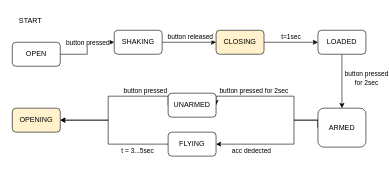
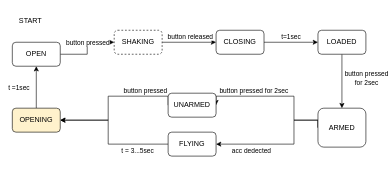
  <mxCell id="0" />
  <mxCell id="1" parent="0" />
  <mxCell id="2" style="edgeStyle=orthogonalEdgeStyle;rounded=0;orthogonalLoop=1;jettySize=auto;html=1;exitX=1;exitY=0.5;exitDx=0;exitDy=0;" edge="1" parent="1" source="4" target="7"><mxGeometry relative="1" as="geometry"><mxPoint x="250" y="80" as="targetPoint" /></mxGeometry></mxCell>
  <mxCell id="3" value="button pressed" style="edgeLabel;html=1;align=center;verticalAlign=middle;resizable=0;points=[];" vertex="1" connectable="0" parent="2"><mxGeometry x="0.006" relative="1" as="geometry"><mxPoint y="-10" as="offset" /></mxGeometry></mxCell>
  <mxCell id="4" value="OPEN" style="rounded=1;whiteSpace=wrap;html=1;" vertex="1" parent="1"><mxGeometry x="20" y="70" width="80" height="40" as="geometry" /></mxCell>
  <mxCell id="5" style="edgeStyle=orthogonalEdgeStyle;rounded=0;orthogonalLoop=1;jettySize=auto;html=1;exitX=1;exitY=0.5;exitDx=0;exitDy=0;" edge="1" parent="1" source="7" target="10"><mxGeometry relative="1" as="geometry" /></mxCell>
  <mxCell id="6" value="button released" style="edgeLabel;html=1;align=center;verticalAlign=middle;resizable=0;points=[];" vertex="1" connectable="0" parent="5"><mxGeometry x="0.018" relative="1" as="geometry"><mxPoint y="-10" as="offset" /></mxGeometry></mxCell>
- <mxCell id="7" value="SHAKING" style="rounded=1;whiteSpace=wrap;html=1;" vertex="1" parent="1"><mxGeometry x="190" y="50" width="80" height="40" as="geometry" /></mxCell>
+ <mxCell id="7" value="SHAKING" style="rounded=1;whiteSpace=wrap;html=1;dashed=1;" vertex="1" parent="1"><mxGeometry x="190" y="50" width="80" height="40" as="geometry" /></mxCell>
  <mxCell id="8" style="edgeStyle=orthogonalEdgeStyle;rounded=0;orthogonalLoop=1;jettySize=auto;html=1;exitX=1;exitY=0.5;exitDx=0;exitDy=0;" edge="1" parent="1" source="10" target="13"><mxGeometry relative="1" as="geometry" /></mxCell>
  <mxCell id="9" value="t=1sec" style="edgeLabel;html=1;align=center;verticalAlign=middle;resizable=0;points=[];" vertex="1" connectable="0" parent="8"><mxGeometry x="-0.02" y="2" relative="1" as="geometry"><mxPoint y="-8" as="offset" /></mxGeometry></mxCell>
- <mxCell id="10" value="CLOSING" style="rounded=1;whiteSpace=wrap;html=1;fillColor=#fff2cc;" vertex="1" parent="1"><mxGeometry x="360" y="50" width="80" height="40" as="geometry" /></mxCell>
+ <mxCell id="10" value="CLOSING" style="rounded=1;whiteSpace=wrap;html=1;" vertex="1" parent="1"><mxGeometry x="360" y="50" width="80" height="40" as="geometry" /></mxCell>
  <mxCell id="11" style="edgeStyle=orthogonalEdgeStyle;rounded=0;orthogonalLoop=1;jettySize=auto;html=1;exitX=0.5;exitY=1;exitDx=0;exitDy=0;entryX=0.5;entryY=0;entryDx=0;entryDy=0;" edge="1" parent="1" source="13" target="18"><mxGeometry relative="1" as="geometry" /></mxCell>
  <mxCell id="12" value="button pressed&lt;br&gt;for 2sec" style="edgeLabel;html=1;align=center;verticalAlign=middle;resizable=0;points=[];" vertex="1" connectable="0" parent="11"><mxGeometry x="-0.195" y="-2" relative="1" as="geometry"><mxPoint x="42" y="3" as="offset" /></mxGeometry></mxCell>
  <mxCell id="13" value="LOADED" style="rounded=1;whiteSpace=wrap;html=1;" vertex="1" parent="1"><mxGeometry x="530" y="50" width="80" height="40" as="geometry" /></mxCell>
  <mxCell id="14" style="edgeStyle=orthogonalEdgeStyle;rounded=0;orthogonalLoop=1;jettySize=auto;html=1;exitX=0;exitY=0.5;exitDx=0;exitDy=0;entryX=1;entryY=0.5;entryDx=0;entryDy=0;" edge="1" parent="1" source="18" target="21"><mxGeometry relative="1" as="geometry"><Array as="points"><mxPoint x="490" y="200" /><mxPoint x="490" y="160" /></Array></mxGeometry></mxCell>
  <mxCell id="15" value="button pressed for 2sec" style="edgeLabel;html=1;align=center;verticalAlign=middle;resizable=0;points=[];" vertex="1" connectable="0" parent="14"><mxGeometry x="0.428" relative="1" as="geometry"><mxPoint x="10" y="-10" as="offset" /></mxGeometry></mxCell>
  <mxCell id="16" style="edgeStyle=orthogonalEdgeStyle;rounded=0;orthogonalLoop=1;jettySize=auto;html=1;exitX=0;exitY=0.5;exitDx=0;exitDy=0;entryX=1;entryY=0.5;entryDx=0;entryDy=0;" edge="1" parent="1" source="18" target="24"><mxGeometry relative="1" as="geometry"><Array as="points"><mxPoint x="490" y="200" /><mxPoint x="490" y="240" /></Array></mxGeometry></mxCell>
  <mxCell id="17" value="acc dedected" style="edgeLabel;html=1;align=center;verticalAlign=middle;resizable=0;points=[];" vertex="1" connectable="0" parent="16"><mxGeometry x="0.587" y="1" relative="1" as="geometry"><mxPoint x="13" y="9" as="offset" /></mxGeometry></mxCell>
  <mxCell id="18" value="ARMED" style="rounded=1;whiteSpace=wrap;html=1;" vertex="1" parent="1"><mxGeometry x="530" y="180" width="80" height="65" as="geometry" /></mxCell>
  <mxCell id="19" style="edgeStyle=orthogonalEdgeStyle;rounded=0;orthogonalLoop=1;jettySize=auto;html=1;exitX=0;exitY=0.5;exitDx=0;exitDy=0;entryX=1;entryY=0.5;entryDx=0;entryDy=0;" edge="1" parent="1" source="21" target="27"><mxGeometry relative="1" as="geometry"><Array as="points"><mxPoint x="180" y="160" /><mxPoint x="180" y="200" /></Array></mxGeometry></mxCell>
  <mxCell id="20" value="button pressed" style="edgeLabel;html=1;align=center;verticalAlign=middle;resizable=0;points=[];" vertex="1" connectable="0" parent="19"><mxGeometry x="-0.543" y="2" relative="1" as="geometry"><mxPoint y="-12" as="offset" /></mxGeometry></mxCell>
  <mxCell id="21" value="UNARMED" style="rounded=1;whiteSpace=wrap;html=1;" vertex="1" parent="1"><mxGeometry x="280" y="155" width="80" height="40" as="geometry" /></mxCell>
  <mxCell id="22" style="edgeStyle=orthogonalEdgeStyle;rounded=0;orthogonalLoop=1;jettySize=auto;html=1;exitX=0;exitY=0.5;exitDx=0;exitDy=0;entryX=1;entryY=0.5;entryDx=0;entryDy=0;" edge="1" parent="1" source="24" target="27"><mxGeometry relative="1" as="geometry"><Array as="points"><mxPoint x="180" y="240" /><mxPoint x="180" y="200" /></Array></mxGeometry></mxCell>
  <mxCell id="23" value="t = 3...5sec" style="edgeLabel;html=1;align=center;verticalAlign=middle;resizable=0;points=[];" vertex="1" connectable="0" parent="22"><mxGeometry x="-0.639" y="1" relative="1" as="geometry"><mxPoint x="-12" y="9" as="offset" /></mxGeometry></mxCell>
  <mxCell id="24" value="FLYING" style="rounded=1;whiteSpace=wrap;html=1;" vertex="1" parent="1"><mxGeometry x="280" y="220" width="80" height="40" as="geometry" /></mxCell>
+ <mxCell id="25" style="edgeStyle=orthogonalEdgeStyle;rounded=0;orthogonalLoop=1;jettySize=auto;html=1;exitX=0.5;exitY=0;exitDx=0;exitDy=0;entryX=0.5;entryY=1;entryDx=0;entryDy=0;" edge="1" parent="1" source="27" target="4"><mxGeometry relative="1" as="geometry" /></mxCell>
+ <mxCell id="26" value="t =1sec" style="edgeLabel;html=1;align=center;verticalAlign=middle;resizable=0;points=[];" vertex="1" connectable="0" parent="25"><mxGeometry x="-0.035" relative="1" as="geometry"><mxPoint x="-30" as="offset" /></mxGeometry></mxCell>
  <mxCell id="27" value="OPENING" style="rounded=1;whiteSpace=wrap;html=1;fillColor=#fff2cc;" vertex="1" parent="1"><mxGeometry x="20" y="180" width="80" height="40" as="geometry" /></mxCell>
  <mxCell id="28" value="START" style="text;html=1;align=center;verticalAlign=middle;resizable=0;points=[];autosize=1;strokeColor=none;fillColor=none;" vertex="1" parent="1"><mxGeometry x="20" y="20" width="60" height="30" as="geometry" /></mxCell>
